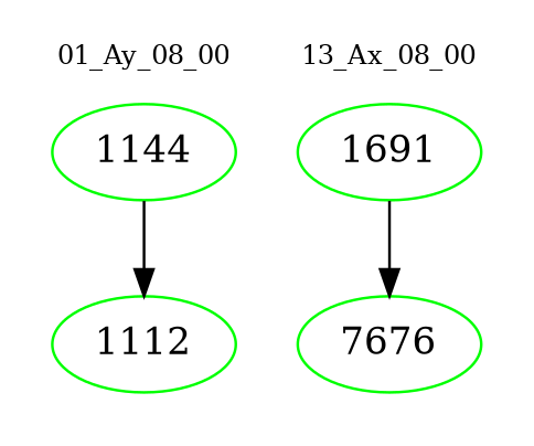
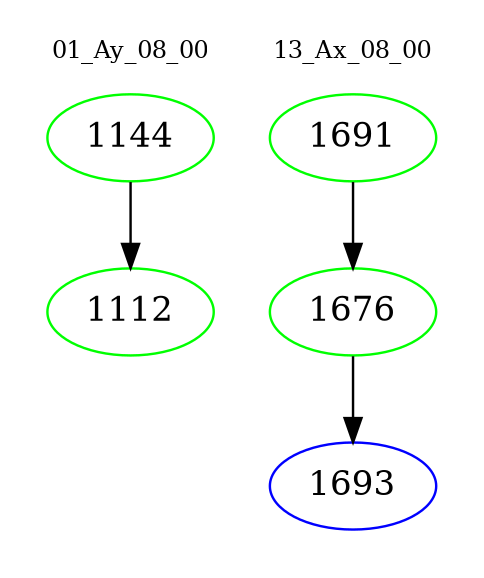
  digraph {
    node [color=green]
    edge [color=black]
    n1 [label=1144]
    n2 [label=1112]
-   n3 [label=7676]
+   n3 [label=1676]
    n4 [label=1691]
+   n5 [color=blue label=1693]
    subgraph cluster_1 {
      color=white
      fontsize=10
      label="01_Ay_08_00"
      n1
      n2
    }
    subgraph cluster_2 {
      color=white
      fontsize=10
      label="13_Ax_08_00"
      n3
      n4
+     n5
    }
    n1 -> n2
+   n3 -> n5
    n4 -> n3
  }
